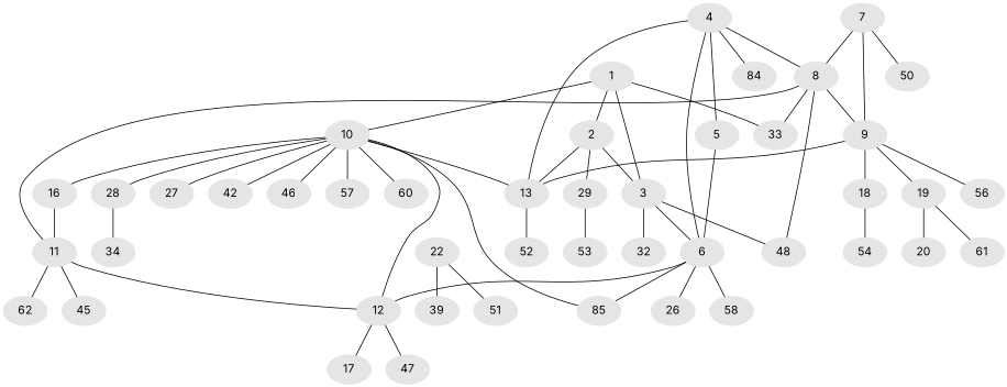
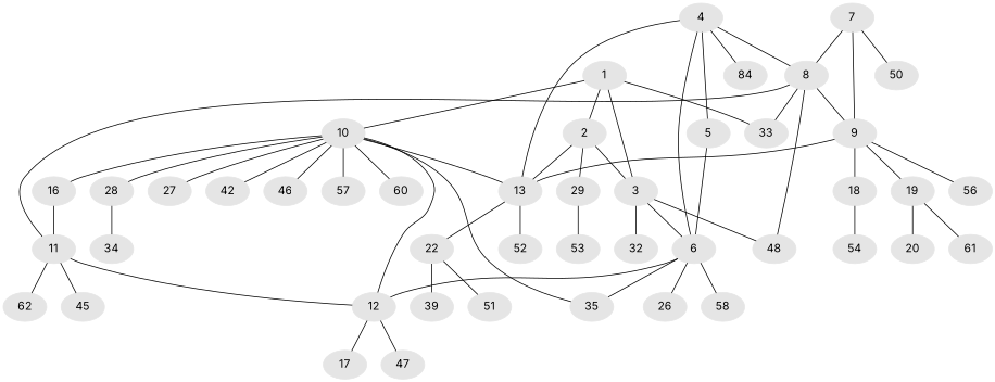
  graph {
    fontname=Inter
    node [color=gray90 fontname=Inter style=filled]
    edge [fontname=Inter]
    1 [super="+36"]
    2 [super="+37"]
    3 [super="+40"]
    10 [super="+15"]
    33
    13 [super="+14"]
    29
    6 [super="+41"]
    32
    48
    9 [super="+38"]
    18 [super="+64"]
    19 [super="+30"]
    56
    12 [super="+25"]
-   35 [label=85]
+   35
    16 [super="+55"]
    27
    28 [super="+44"]
    42
    46
    57
    60
    22 [super="+59"]
    52
    53
    26
    58
    4 [super="+23"]
    5
    8 [super="+21"]
    n32 [label=84 super="+31"]
    11 [super="+43"]
    17
    47
    7 [super="+63"]
    50
    45 [super="+49"]
    62
    54
    20
    61
    34
    39
    51
    1 -- 2
    1 -- 3
    1 -- 10
    1 -- 33
    2 -- 3
    2 -- 13
    2 -- 29
    3 -- 6
    3 -- 32
    3 -- 48
    10 -- 13 [weight=2]
    10 -- 12
    10 -- 35
    10 -- 16
    10 -- 27
    10 -- 28
    10 -- 42 [weight=2]
    10 -- 46
    10 -- 57
    10 -- 60
+   13 -- 22
    13 -- 52
    29 -- 53
    6 -- 12
    6 -- 35
    6 -- 26
    6 -- 58
    9 -- 13
    9 -- 18
    9 -- 19
    9 -- 56
    18 -- 54
    19 -- 20
    19 -- 61
    12 -- 17
    12 -- 47
    16 -- 11
    28 -- 34
    22 -- 39
    22 -- 51
    4 -- 13
    4 -- 6
    4 -- 5
    4 -- 8
    4 -- n32
    5 -- 6
    8 -- 33
    8 -- 48
    8 -- 9
    8 -- 11
    11 -- 12
    11 -- 45
    11 -- 62
    7 -- 9
    7 -- 8
    7 -- 50
  }
